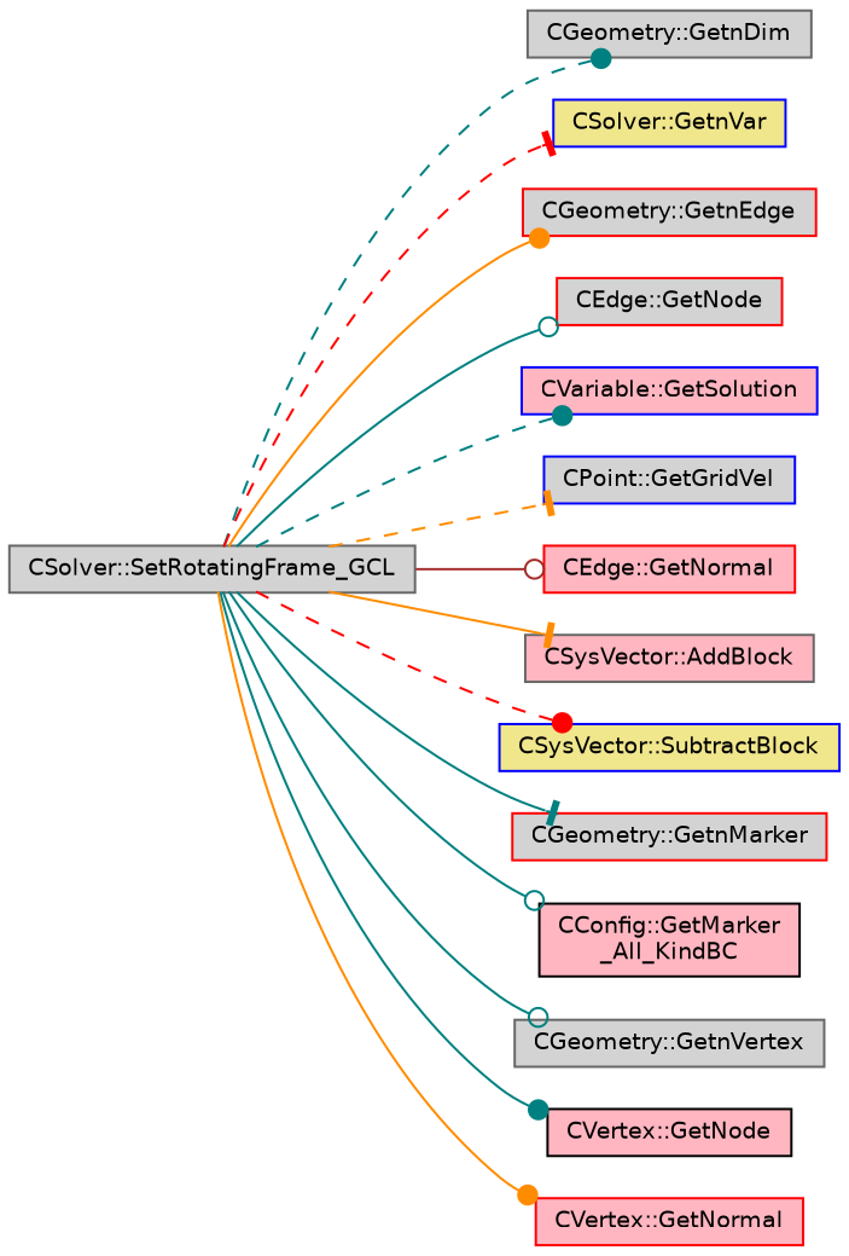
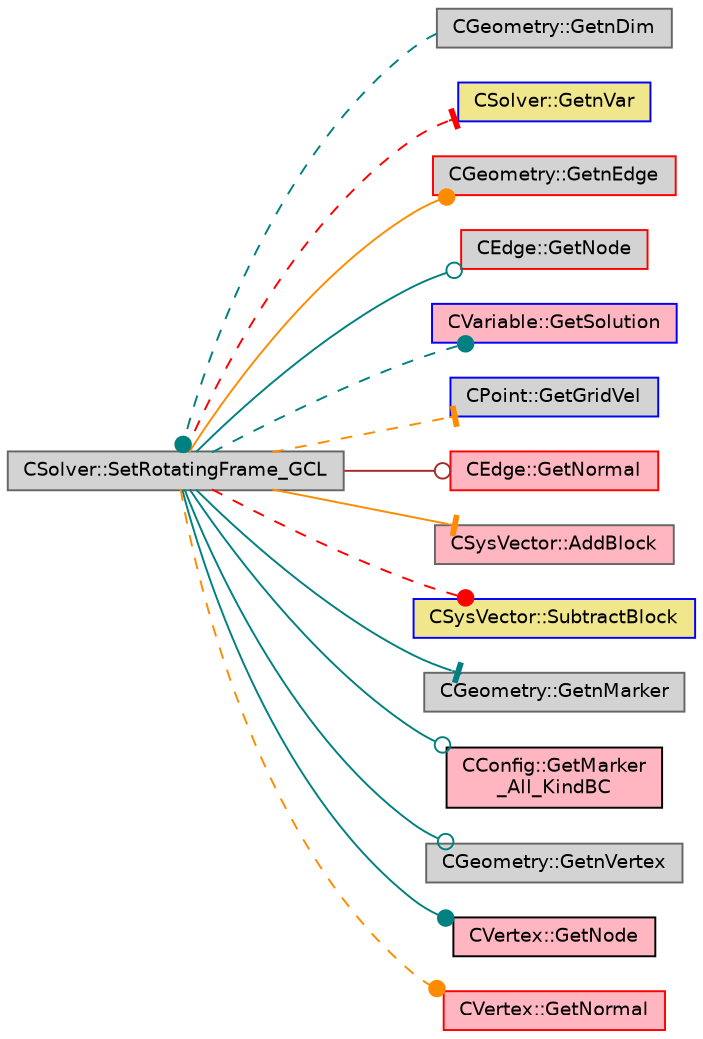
  digraph {
    rankdir=LR
    node [color=gray40 fillcolor=lightgrey fontname=Helvetica fontsize=10 shape=record style=filled]
    edge [arrowhead=dot color=teal fontname=Helvetica fontsize=10 labelfontname=Helvetica labelfontsize=10 style=solid]
    n1 [fontcolor=black height=0.2 label="CSolver::SetRotatingFrame_GCL" width=0.4]
    n2 [height=0.2 label="CGeometry::GetnDim" width=0.4]
    n3 [color=blue fillcolor=khaki height=0.2 label="CSolver::GetnVar" width=0.4]
    n4 [color=red height=0.2 label="CGeometry::GetnEdge" width=0.4]
    n5 [color=red height=0.2 label="CEdge::GetNode" width=0.4]
    n6 [color=blue fillcolor=lightpink height=0.2 label="CVariable::GetSolution" width=0.4]
    n7 [color=blue height=0.2 label="CPoint::GetGridVel" width=0.4]
    n8 [color=red fillcolor=lightpink height=0.2 label="CEdge::GetNormal" width=0.4]
    n9 [fillcolor=lightpink height=0.2 label="CSysVector::AddBlock" width=0.4]
    n10 [color=blue fillcolor=khaki height=0.2 label="CSysVector::SubtractBlock" width=0.4]
-   n11 [color=red height=0.2 label="CGeometry::GetnMarker" width=0.4]
+   n11 [height=0.2 label="CGeometry::GetnMarker" width=0.4]
    n12 [color=black fillcolor=lightpink height=0.2 label="CConfig::GetMarker\l_All_KindBC" width=0.4]
    n13 [height=0.2 label="CGeometry::GetnVertex" width=0.4]
    n14 [color=black fillcolor=lightpink height=0.2 label="CVertex::GetNode" width=0.4]
    n15 [color=red fillcolor=lightpink height=0.2 label="CVertex::GetNormal" width=0.4]
-   n1 -> n2 [style=dashed]
+   n2 -> n1 [style=dashed]
    n1 -> n3 [arrowhead=tee color=red style=dashed]
    n1 -> n4 [color=darkorange]
    n1 -> n5 [arrowhead=odot]
    n1 -> n6 [style=dashed]
    n1 -> n7 [arrowhead=tee color=darkorange style=dashed]
    n1 -> n8 [arrowhead=odot color=brown]
    n1 -> n9 [arrowhead=tee color=darkorange]
    n1 -> n10 [color=red style=dashed]
    n1 -> n11 [arrowhead=tee]
    n1 -> n12 [arrowhead=odot]
    n1 -> n13 [arrowhead=odot]
    n1 -> n14
-   n1 -> n15 [color=darkorange]
+   n1 -> n15 [color=darkorange style=dashed]
  }
